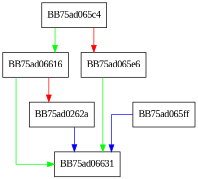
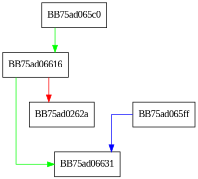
  digraph {
    fontname="Liberation Serif"
    splines=ortho
    node [fontname="Liberation Serif" shape=box]
    edge [color=green fontname="Liberation Serif"]
-   BB75ad065c0 [label=BB75ad065c4]
+   BB75ad065c0
    BB75ad06616
-   BB75ad065e6
    BB75ad06631
    n5 [label=BB75ad0262a]
    BB75ad065ff
    BB75ad065c0 -> BB75ad06616
-   BB75ad065c0 -> BB75ad065e6 [color=red]
    BB75ad06616 -> BB75ad06631
    BB75ad06616 -> n5 [color=red]
-   BB75ad065e6 -> BB75ad06631
-   n5 -> BB75ad06631 [color=blue]
    BB75ad065ff -> BB75ad06631 [color=blue]
  }
